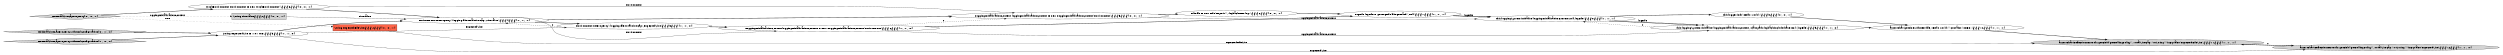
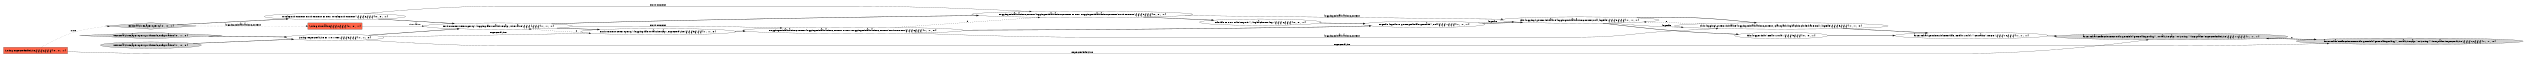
  digraph {
    rankdir=LR
    node [fillcolor=white shape=ellipse style=filled]
    edge [style=bold]
    n1 [fillcolor=lightgray label="testTotalSizeCapProperty['0', '0', '1']" shape=diamond]
-   n2 [fillcolor=lightgray label="String sizeValue@@@2@@@['0', '0', '1']" shape=box]
+   n2 [fillcolor=tomato label="String sizeValue@@@2@@@['0', '0', '1']" shape=box]
    n3 [label="MockEnvironment environment = new MockEnvironment()@@@3@@@['0', '0', '1']"]
    n4 [fillcolor=tomato label="String expectedFileSize@@@2@@@['0', '0', '1']" shape=box]
    n5 [label="environment.setProperty(\"logging.file.total-size-cap\",sizeValue)@@@4@@@['1', '1', '1']"]
    n6 [label="LoggingInitializationContext loggingInitializationContext = new LoggingInitializationContext(environment)@@@5@@@['0', '0', '1']"]
    n7 [fillcolor=lightgray label="assertThat(ReflectionTestUtils.getField(getRollingPolicy(),\"totalSizeCap\").toString()).isEqualTo(expectedFileSize)@@@11@@@['1', '1', '1']"]
    n8 [fillcolor=lightgray label="assertThat(ReflectionTestUtils.getField(getRollingPolicy(),\"totalSizeCap\").toString()).isEqualTo(expectedSize)@@@12@@@['1', '1', '0']"]
    n9 [label="String expectedSize = \"101 MB\"@@@3@@@['1', '1', '0']"]
    n10 [label="environment.setProperty(\"logging.file.total-size-cap\",expectedSize)@@@5@@@['1', '1', '0']"]
    n11 [label="LoggingInitializationContext loggingInitializationContext = new LoggingInitializationContext(environment)@@@6@@@['1', '1', '0']"]
    n12 [label="File file = new File(tmpDir(),\"logback-test.log\")@@@6@@@['0', '0', '1']"]
    n13 [label="LogFile logFile = getLogFile(file.getPath(),null)@@@7@@@['1', '1', '1']"]
    n14 [label="this.loggingSystem.initialize(loggingInitializationContext,null,logFile)@@@8@@@['1', '1', '1']"]
    n15 [label="assertThat(getLineWithText(file,\"Hello world\")).contains(\"INFO\")@@@10@@@['1', '1', '1']"]
    n16 [label="this.loggingSystem.initialize(loggingInitializationContext,\"classpath:logback-include-base.xml\",logFile)@@@9@@@['1', '1', '0']"]
    n17 [label="this.logger.info(\"Hello world\")@@@9@@@['0', '0', '1']"]
-   n18 [fillcolor=lightgray label="testTotalSizeCapPropertyWithXmlConfiguration['1', '0', '0']" shape=diamond]
+   n18 [fillcolor=lightgray label="testTotalSizeCapPropertyWithXmlConfiguration['1', '0', '0']"]
    n19 [fillcolor=lightgray label="testTotalSizeCapPropertyWithXmlConfiguration['0', '1', '0']" shape=diamond]
    n1 -> n2 [label=loggingInitializationContext style=dotted]
    n1 -> n3
-   n1 -> n4 [label=true style=dotted]
+   n4 -> n1 [label=true style=dotted]
    n2 -> n5 [label=sizeValue style=solid]
    n3 -> n5
    n3 -> n6 [label=environment style=solid]
    n4 -> n7 [label=expectedFileSize style=solid]
    n5 -> n6
    n5 -> n10
    n5 -> n11 [label=environment style=solid]
    n6 -> n12
    n6 -> n14 [label=loggingInitializationContext style=solid]
    n7 -> n8
    n8 -> n7 [label=0 style=dashed]
    n9 -> n5
    n9 -> n8 [label=expectedSize style=solid]
    n9 -> n10 [label=expectedSize style=solid]
    n10 -> n5 [label=0 style=dashed]
    n10 -> n11
    n11 -> n6 [label=0 style=dashed]
    n11 -> n13
    n11 -> n16 [label=loggingInitializationContext style=solid]
    n12 -> n13
    n13 -> n14 [label=logFile style=solid]
    n13 -> n14
    n14 -> n16 [label=logFile style=solid]
    n14 -> n16
    n14 -> n17
    n15 -> n7
    n16 -> n14 [label=0 style=dashed]
    n16 -> n15
    n17 -> n15
    n18 -> n9
    n19 -> n9
  }
